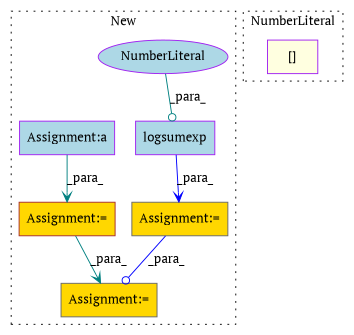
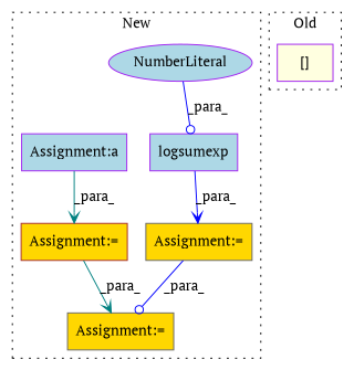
  digraph {
    fontname="PT Serif"
    node [a=7 color=purple fillcolor=lightblue fontname="PT Serif" l=1 shape=box style=filled]
    edge [arrowhead=vee color=teal fontname="PT Serif"]
    n1 [a=32 l="10,1" label=logsumexp s="3072,3083"]
    n2 [a=34 label=NumberLiteral s=3082 shape=ellipse]
    n3 [color=gray40 fillcolor=gold label="Assignment:=" s=3569]
    n4 [a=27 l=3 label="Assignment:a" s=3472]
    n5 [color=gray40 fillcolor=gold label="Assignment:=" s=3223]
    n6 [color=brown fillcolor=gold label="Assignment:=" s=3455]
    n7 [a=2 fillcolor=lightyellow l="7,2" label="[]" s="3226,3266"]
    subgraph cluster_1 {
      label=New
      style=dotted
      n1
      n2
      n3
      n4
      n5
      n6
    }
    subgraph cluster_2 {
-     label=NumberLiteral
+     label=Old
      style=dotted
      n7
    }
    n1 -> n5 [color=blue label=_para_]
-   n2 -> n1 [arrowhead=odot label=_para_]
+   n2 -> n1 [arrowhead=odot color=blue label=_para_]
    n4 -> n6 [label=_para_]
    n5 -> n3 [arrowhead=odot color=blue label=_para_]
    n6 -> n3 [label=_para_]
  }
